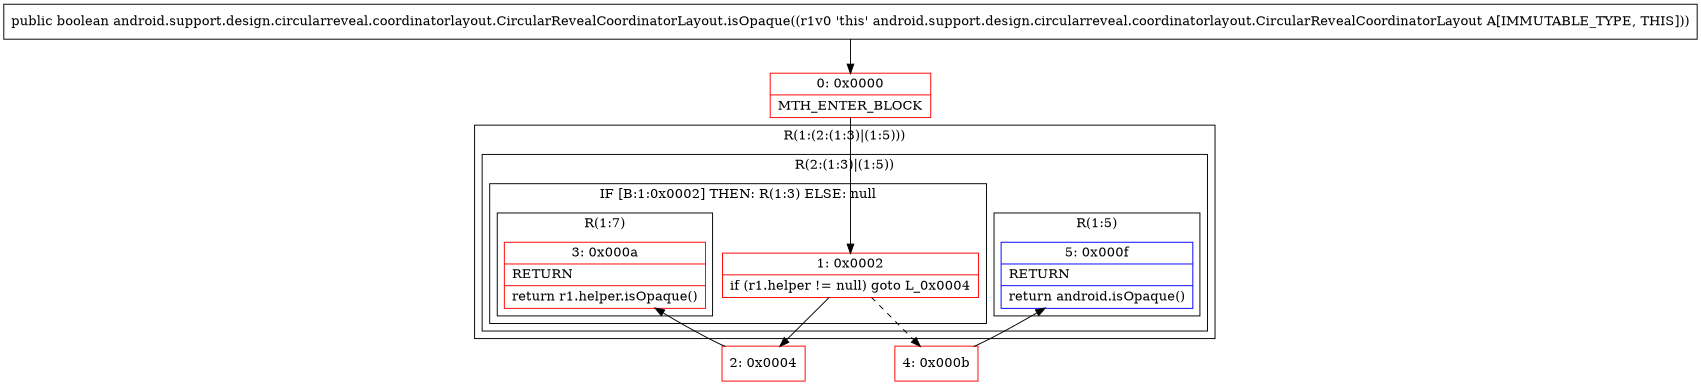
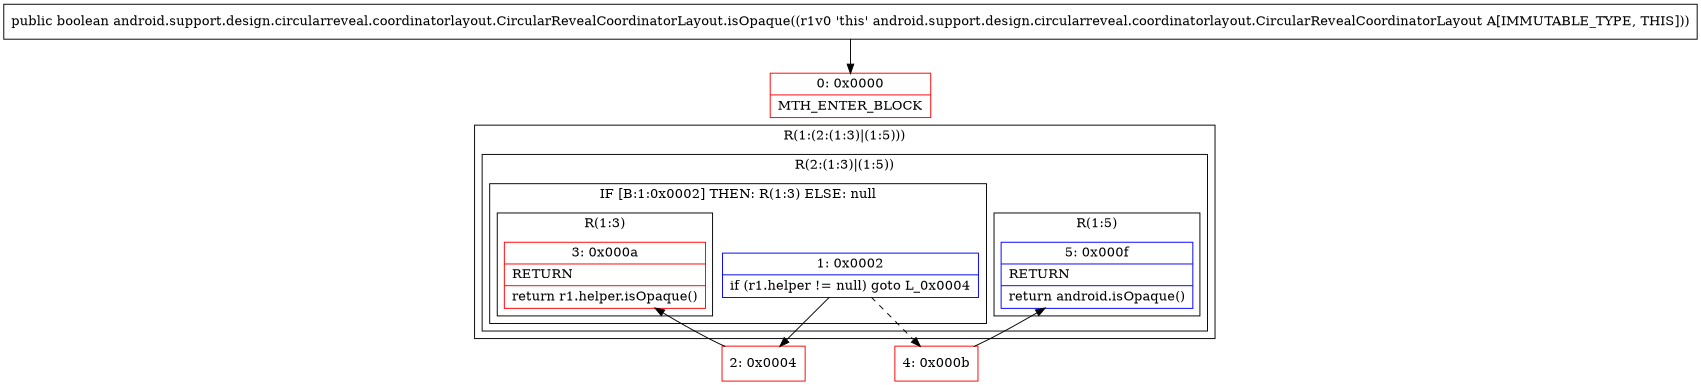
  digraph {
    node [color=red shape=record]
    n1 [label="{3\:\ 0x000a|RETURN\l|return r1.helper.isOpaque()\l}"]
-   n2 [label="{1\:\ 0x0002|if (r1.helper != null) goto L_0x0004\l}"]
+   n2 [color=blue label="{1\:\ 0x0002|if (r1.helper != null) goto L_0x0004\l}"]
    n3 [color=blue label="{5\:\ 0x000f|RETURN\l|return android.isOpaque()\l}"]
    n4 [label="{2\:\ 0x0004}"]
    n5 [label="{4\:\ 0x000b}"]
    n6 [label="{0\:\ 0x0000|MTH_ENTER_BLOCK\l}"]
    n7 [label="{public boolean android.support.design.circularreveal.coordinatorlayout.CircularRevealCoordinatorLayout.isOpaque((r1v0 'this' android.support.design.circularreveal.coordinatorlayout.CircularRevealCoordinatorLayout A[IMMUTABLE_TYPE, THIS])) }" color=""]
    subgraph cluster_1 {
      label="R(1:(2:(1:3)|(1:5)))"
      subgraph cluster_2 {
        label="R(2:(1:3)|(1:5))"
        subgraph cluster_3 {
          label="IF [B:1:0x0002] THEN: R(1:3) ELSE: null"
          n2
          subgraph cluster_4 {
-           label="R(1:7)"
+           label="R(1:3)"
            n1
          }
        }
        subgraph cluster_5 {
          label="R(1:5)"
          n3
        }
      }
    }
    n2 -> n4
    n2 -> n5 [style=dashed]
    n4 -> n1
    n5 -> n3
-   n6 -> n2
    n7 -> n6
  }
